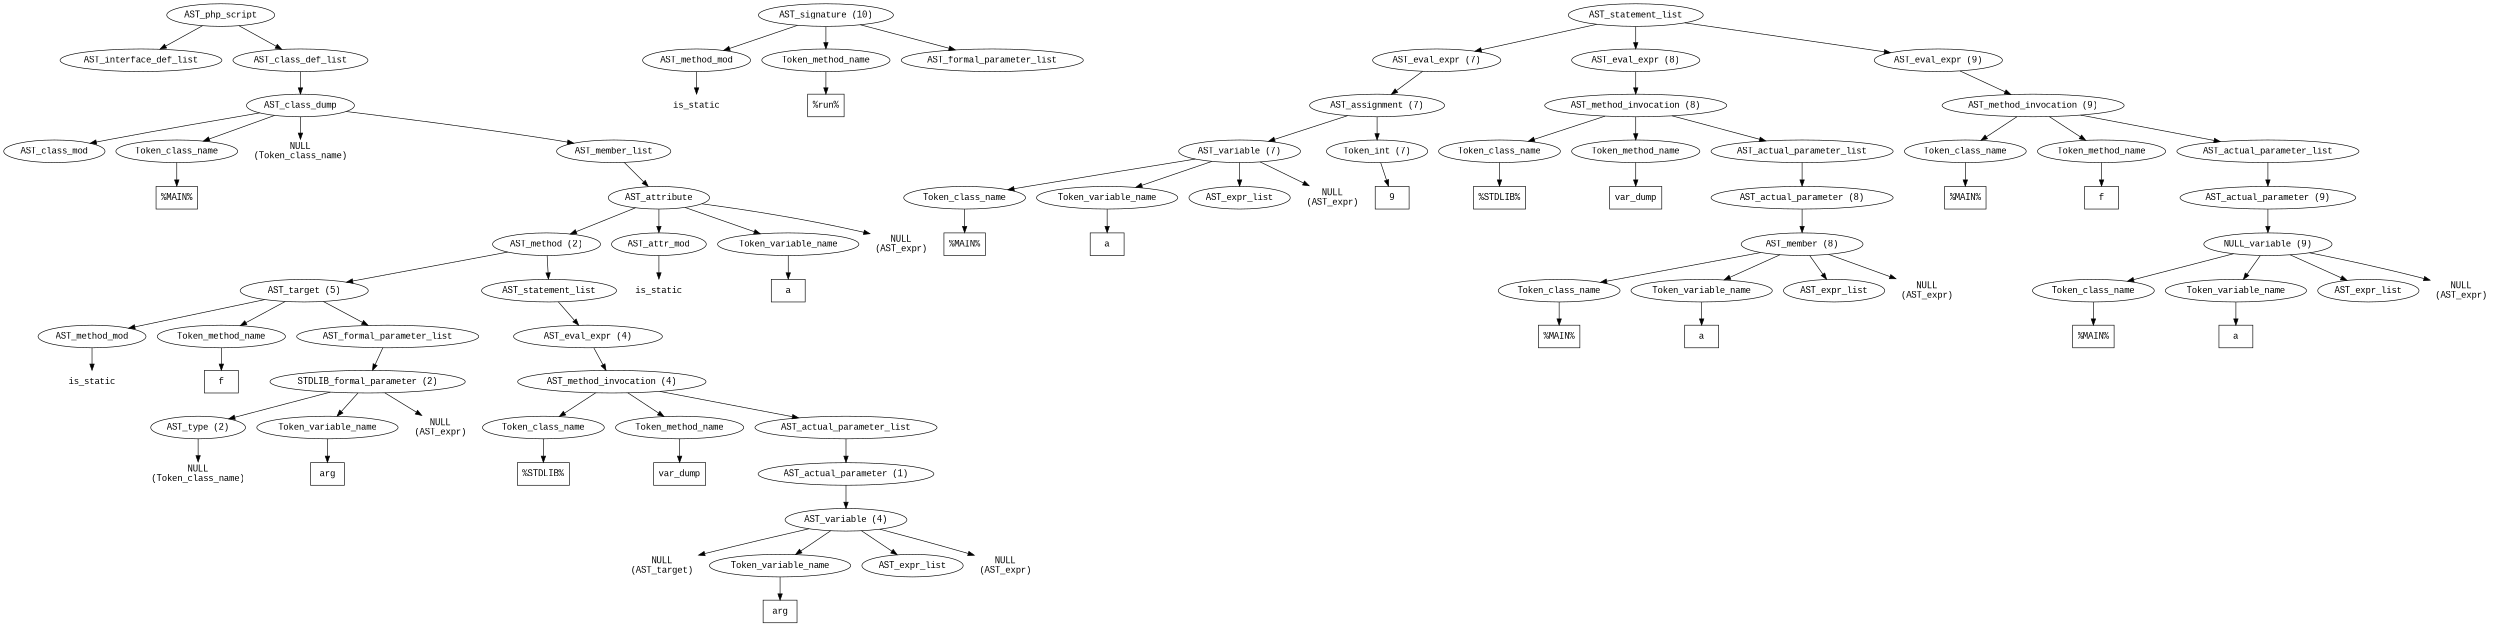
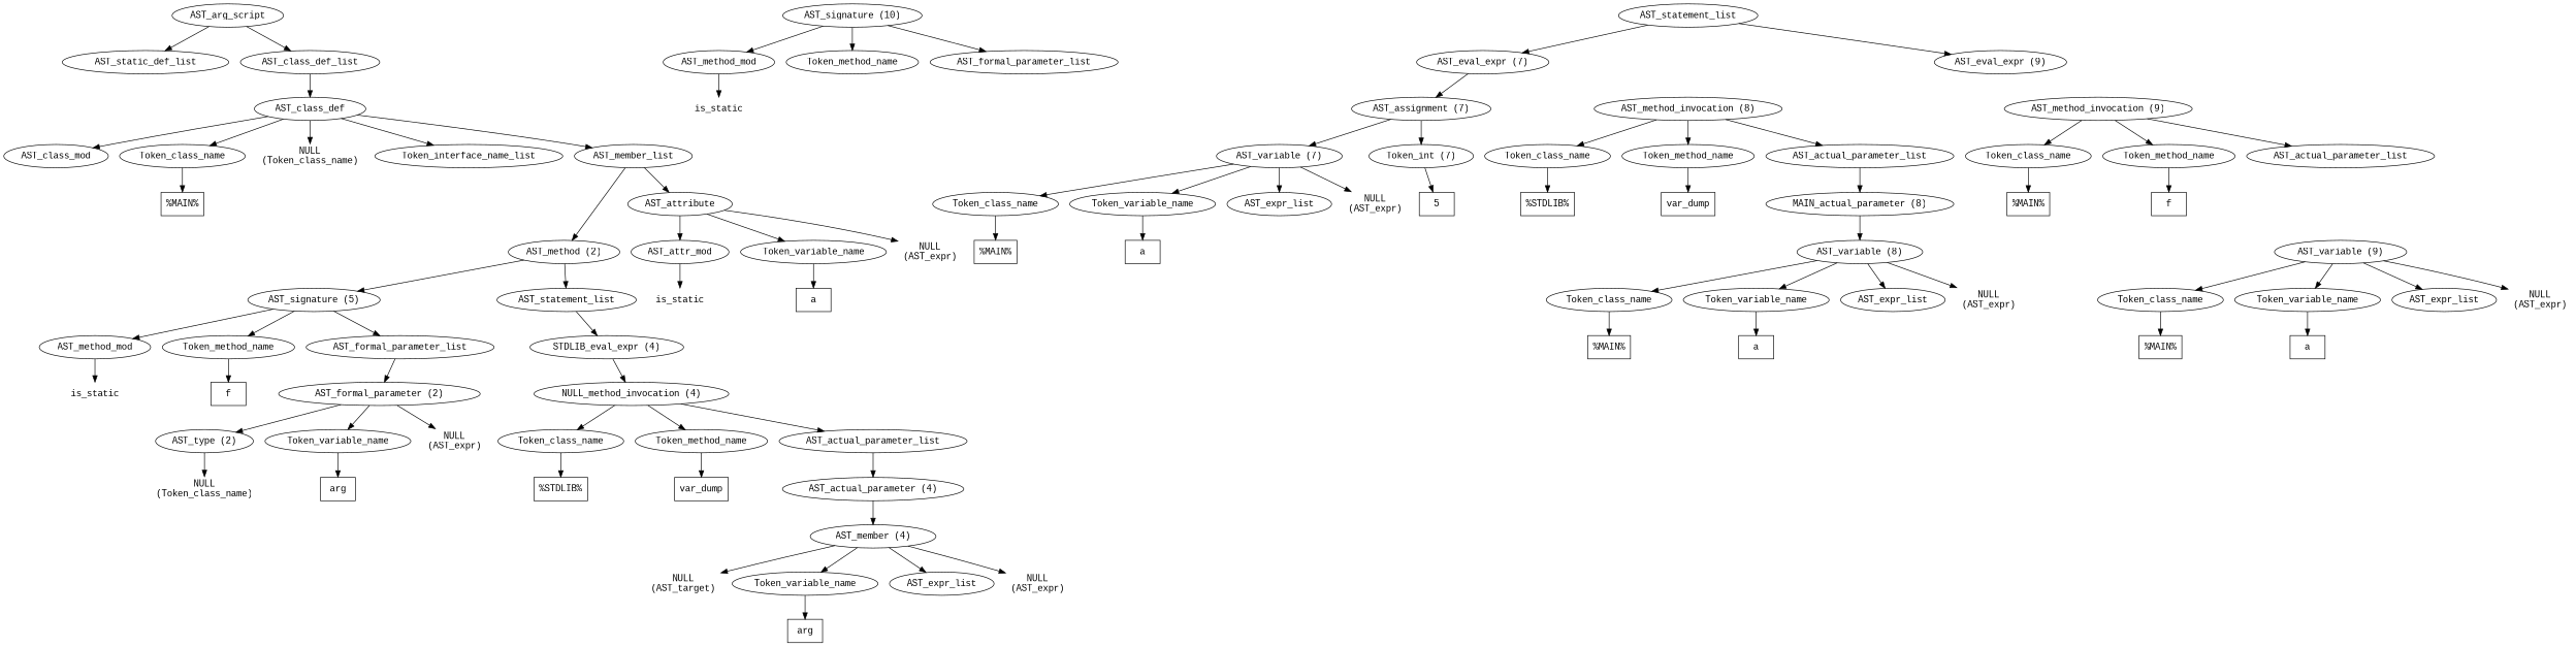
  digraph {
    fontname="Liberation Mono"
    node [fontname="Liberation Mono"]
    edge [fontname="Liberation Mono"]
-   n1 [label=AST_php_script]
-   n2 [label=AST_interface_def_list]
+   n1 [label=AST_arg_script]
+   n2 [label=AST_static_def_list]
    n3 [label=AST_class_def_list]
-   n4 [label=AST_class_dump]
+   n4 [label=AST_class_def]
    n5 [label=AST_class_mod]
    n6 [label=Token_class_name]
    n7 [label="NULL\n(Token_class_name)" shape=plaintext]
+   n8 [label=Token_interface_name_list]
    n9 [label=AST_member_list]
    n10 [label="%MAIN%" shape=box]
    n11 [label="AST_method (2)"]
    n12 [label=AST_attribute]
-   n13 [label="AST_target (5)"]
+   n13 [label="AST_signature (5)"]
    n14 [label=AST_statement_list]
    n15 [label=AST_attr_mod]
    n16 [label=Token_variable_name]
    n17 [label="NULL\n(AST_expr)" shape=plaintext]
    n18 [label=AST_method_mod]
    n19 [label=Token_method_name]
    n20 [label=AST_formal_parameter_list]
-   n21 [label="AST_eval_expr (4)"]
+   n21 [label="STDLIB_eval_expr (4)"]
    n22 [label=is_static shape=plaintext]
    n23 [label=f shape=box]
-   n24 [label="STDLIB_formal_parameter (2)"]
+   n24 [label="AST_formal_parameter (2)"]
    n25 [label="AST_type (2)"]
    n26 [label=Token_variable_name]
    n27 [label="NULL\n(AST_expr)" shape=plaintext]
    n28 [label="NULL\n(Token_class_name)" shape=plaintext]
    n29 [label=arg shape=box]
-   n30 [label="AST_method_invocation (4)"]
+   n30 [label="NULL_method_invocation (4)"]
    n31 [label=Token_class_name]
    n32 [label=Token_method_name]
    n33 [label=AST_actual_parameter_list]
    n34 [label="%STDLIB%" shape=box]
    n35 [label=var_dump shape=box]
-   n36 [label="AST_actual_parameter (1)"]
-   n37 [label="AST_variable (4)"]
+   n36 [label="AST_actual_parameter (4)"]
+   n37 [label="AST_member (4)"]
    n38 [label="NULL\n(AST_target)" shape=plaintext]
    n39 [label=Token_variable_name]
    n40 [label=AST_expr_list]
    n41 [label="NULL\n(AST_expr)" shape=plaintext]
    n42 [label=arg shape=box]
    n43 [label="AST_signature (10)"]
    n44 [label=AST_method_mod]
    n45 [label=Token_method_name]
    n46 [label=AST_formal_parameter_list]
    n47 [label=AST_statement_list]
    n48 [label="AST_eval_expr (7)"]
-   n49 [label="AST_eval_expr (8)"]
    n50 [label="AST_eval_expr (9)"]
    n51 [label=is_static shape=plaintext]
-   n52 [label="%run%" shape=box]
    n53 [label="AST_assignment (7)"]
    n54 [label="AST_method_invocation (8)"]
    n55 [label="AST_method_invocation (9)"]
    n56 [label="AST_variable (7)"]
    n57 [label="Token_int (7)"]
    n58 [label=Token_class_name]
    n59 [label=Token_variable_name]
    n60 [label=AST_expr_list]
    n61 [label="NULL\n(AST_expr)" shape=plaintext]
-   n62 [label=9 shape=box]
+   n62 [label=5 shape=box]
    n63 [label="%MAIN%" shape=box]
    n64 [label=a shape=box]
    n65 [label=Token_class_name]
    n66 [label=Token_method_name]
    n67 [label=AST_actual_parameter_list]
    n68 [label="%STDLIB%" shape=box]
    n69 [label=var_dump shape=box]
-   n70 [label="AST_actual_parameter (8)"]
-   n71 [label="AST_member (8)"]
+   n70 [label="MAIN_actual_parameter (8)"]
+   n71 [label="AST_variable (8)"]
    n72 [label=Token_class_name]
    n73 [label=Token_variable_name]
    n74 [label=AST_expr_list]
    n75 [label="NULL\n(AST_expr)" shape=plaintext]
    n76 [label="%MAIN%" shape=box]
    n77 [label=a shape=box]
    n78 [label=Token_class_name]
    n79 [label=Token_method_name]
    n80 [label=AST_actual_parameter_list]
    n81 [label="%MAIN%" shape=box]
    n82 [label=f shape=box]
-   n83 [label="AST_actual_parameter (9)"]
-   n84 [label="NULL_variable (9)"]
+   n84 [label="AST_variable (9)"]
    n85 [label=Token_class_name]
    n86 [label=Token_variable_name]
    n87 [label=AST_expr_list]
    n88 [label="NULL\n(AST_expr)" shape=plaintext]
    n89 [label="%MAIN%" shape=box]
    n90 [label=a shape=box]
    n91 [label=is_static shape=plaintext]
    n92 [label=a shape=box]
    n1 -> n2
    n1 -> n3
    n3 -> n4
    n4 -> n5
    n4 -> n6
    n4 -> n7
+   n4 -> n8
    n4 -> n9
    n6 -> n10
-   n12 -> n11
+   n9 -> n11
    n9 -> n12
    n11 -> n13
    n11 -> n14
    n12 -> n15
    n12 -> n16
    n12 -> n17
    n13 -> n18
    n13 -> n19
    n13 -> n20
    n14 -> n21
    n15 -> n91
    n16 -> n92
    n18 -> n22
    n19 -> n23
    n20 -> n24
    n21 -> n30
    n24 -> n25
    n24 -> n26
    n24 -> n27
    n25 -> n28
    n26 -> n29
    n30 -> n31
    n30 -> n32
    n30 -> n33
    n31 -> n34
    n32 -> n35
    n33 -> n36
    n36 -> n37
    n37 -> n38
    n37 -> n39
    n37 -> n40
    n37 -> n41
    n39 -> n42
    n43 -> n44
    n43 -> n45
    n43 -> n46
    n44 -> n51
-   n45 -> n52
    n47 -> n48
-   n47 -> n49
    n47 -> n50
    n48 -> n53
-   n49 -> n54
-   n50 -> n55
    n53 -> n56
    n53 -> n57
    n54 -> n65
    n54 -> n66
    n54 -> n67
    n55 -> n78
    n55 -> n79
    n55 -> n80
    n56 -> n58
    n56 -> n59
    n56 -> n60
    n56 -> n61
    n57 -> n62
    n58 -> n63
    n59 -> n64
    n65 -> n68
    n66 -> n69
    n67 -> n70
    n70 -> n71
    n71 -> n72
    n71 -> n73
    n71 -> n74
    n71 -> n75
    n72 -> n76
    n73 -> n77
    n78 -> n81
    n79 -> n82
-   n80 -> n83
-   n83 -> n84
    n84 -> n85
    n84 -> n86
    n84 -> n87
    n84 -> n88
    n85 -> n89
    n86 -> n90
  }
